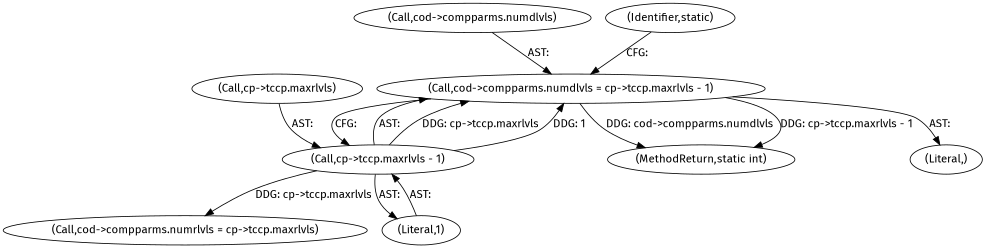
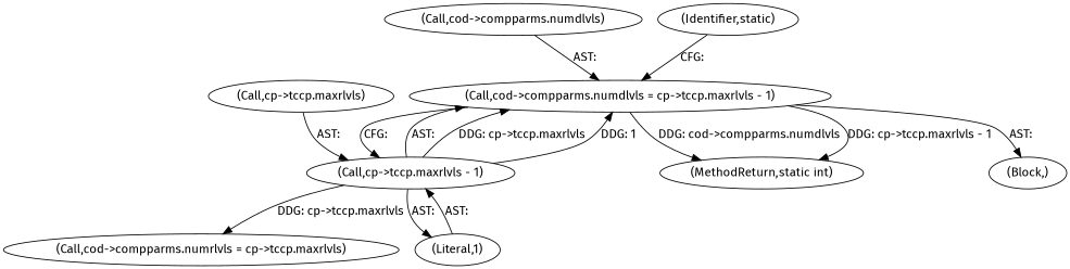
  digraph {
    fontname="Fira Sans"
    node [fontname="Fira Sans"]
    edge [fontname="Fira Sans"]
    n1 [label="(Call,cod->compparms.numdlvls = cp->tccp.maxrlvls - 1)"]
    n2 [label="(Call,cp->tccp.maxrlvls - 1)"]
    n3 [label="(MethodReturn,static int)"]
-   n4 [label="(Literal,)"]
+   n4 [label="(Block,)"]
    n5 [label="(Call,cod->compparms.numrlvls = cp->tccp.maxrlvls)"]
    n6 [label="(Literal,1)"]
    n7 [label="(Call,cod->compparms.numdlvls)"]
    n8 [label="(Identifier,static)"]
    n9 [label="(Call,cp->tccp.maxrlvls)"]
    n1 -> n2 [label="CFG: "]
    n1 -> n3 [label="DDG: cp->tccp.maxrlvls - 1"]
    n1 -> n3 [label="DDG: cod->compparms.numdlvls"]
    n1 -> n4 [label="AST: "]
    n2 -> n1 [label="AST: "]
    n2 -> n1 [label="DDG: cp->tccp.maxrlvls"]
    n2 -> n1 [label="DDG: 1"]
    n2 -> n5 [label="DDG: cp->tccp.maxrlvls"]
    n2 -> n6 [label="AST: "]
    n6 -> n2 [label="AST: "]
    n7 -> n1 [label="AST: "]
    n8 -> n1 [label="CFG: "]
    n9 -> n2 [label="AST: "]
  }
